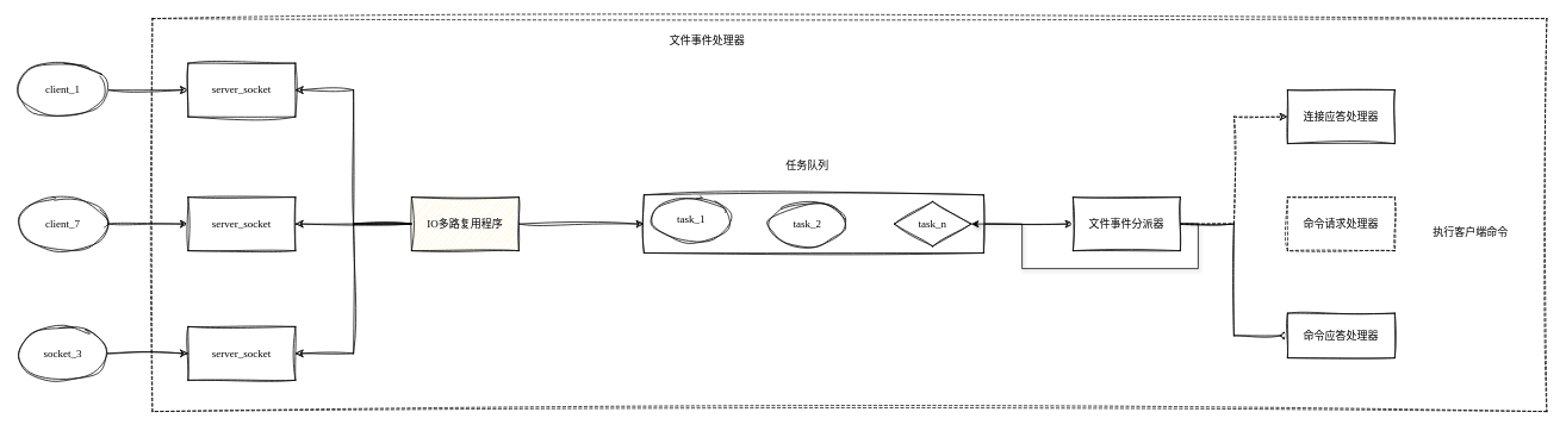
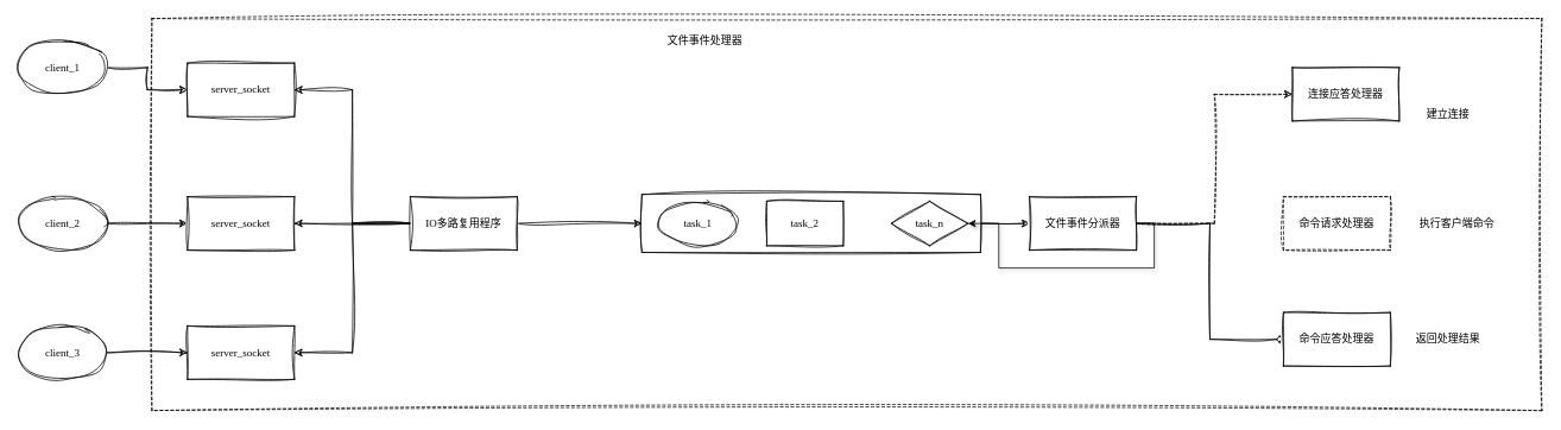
  <mxCell id="0" />
  <mxCell id="1" parent="0" />
  <mxCell id="2" value="" style="rounded=0;whiteSpace=wrap;html=1;dashed=1;sketch=1;curveFitting=1;jiggle=2;" vertex="1" parent="1"><mxGeometry x="170" y="20" width="1560" height="440" as="geometry" /></mxCell>
  <mxCell id="3" style="edgeStyle=orthogonalEdgeStyle;rounded=0;orthogonalLoop=1;jettySize=auto;html=1;exitX=1;exitY=0.5;exitDx=0;exitDy=0;exitPerimeter=0;sketch=1;curveFitting=1;jiggle=2;" parent="1" source="4" target="9" edge="1"><mxGeometry relative="1" as="geometry" /></mxCell>
- <mxCell id="4" value="&lt;font face=&quot;Comic Sans MS&quot;&gt;client_1&lt;/font&gt;" style="strokeWidth=1;html=1;shape=mxgraph.flowchart.start_1;whiteSpace=wrap;shadow=0;sketch=1;curveFitting=1;jiggle=2;" parent="1" vertex="1"><mxGeometry x="20" y="70" width="100" height="60" as="geometry" /></mxCell>
+ <mxCell id="4" value="&lt;font face=&quot;Comic Sans MS&quot;&gt;client_1&lt;/font&gt;" style="strokeWidth=1;html=1;shape=mxgraph.flowchart.start_1;whiteSpace=wrap;shadow=0;sketch=1;curveFitting=1;jiggle=2;" parent="1" vertex="1"><mxGeometry x="20" y="45" width="100" height="60" as="geometry" /></mxCell>
  <mxCell id="5" style="edgeStyle=orthogonalEdgeStyle;rounded=0;orthogonalLoop=1;jettySize=auto;html=1;exitX=1;exitY=0.5;exitDx=0;exitDy=0;exitPerimeter=0;sketch=1;curveFitting=1;jiggle=2;" parent="1" source="6" target="10" edge="1"><mxGeometry relative="1" as="geometry" /></mxCell>
- <mxCell id="6" value="&lt;font face=&quot;Comic Sans MS&quot;&gt;client_7&lt;/font&gt;" style="strokeWidth=1;html=1;shape=mxgraph.flowchart.start_1;whiteSpace=wrap;shadow=0;sketch=1;curveFitting=1;jiggle=2;" parent="1" vertex="1"><mxGeometry x="20" y="220" width="100" height="60" as="geometry" /></mxCell>
+ <mxCell id="6" value="&lt;font face=&quot;Comic Sans MS&quot;&gt;client_2&lt;/font&gt;" style="strokeWidth=1;html=1;shape=mxgraph.flowchart.start_1;whiteSpace=wrap;shadow=0;sketch=1;curveFitting=1;jiggle=2;" parent="1" vertex="1"><mxGeometry x="20" y="220" width="100" height="60" as="geometry" /></mxCell>
  <mxCell id="7" style="edgeStyle=orthogonalEdgeStyle;rounded=0;orthogonalLoop=1;jettySize=auto;html=1;exitX=1;exitY=0.5;exitDx=0;exitDy=0;exitPerimeter=0;entryX=0;entryY=0.5;entryDx=0;entryDy=0;sketch=1;curveFitting=1;jiggle=2;" parent="1" source="8" target="11" edge="1"><mxGeometry relative="1" as="geometry" /></mxCell>
- <mxCell id="8" value="&lt;font face=&quot;Comic Sans MS&quot;&gt;socket_3&lt;/font&gt;" style="strokeWidth=1;html=1;shape=mxgraph.flowchart.start_1;whiteSpace=wrap;shadow=0;sketch=1;curveFitting=1;jiggle=2;" parent="1" vertex="1"><mxGeometry x="20" y="365" width="100" height="60" as="geometry" /></mxCell>
+ <mxCell id="8" value="&lt;font face=&quot;Comic Sans MS&quot;&gt;client_3&lt;/font&gt;" style="strokeWidth=1;html=1;shape=mxgraph.flowchart.start_1;whiteSpace=wrap;shadow=0;sketch=1;curveFitting=1;jiggle=2;" parent="1" vertex="1"><mxGeometry x="20" y="365" width="100" height="60" as="geometry" /></mxCell>
  <mxCell id="9" value="&lt;font face=&quot;Comic Sans MS&quot;&gt;server_socket&lt;/font&gt;" style="rounded=0;whiteSpace=wrap;html=1;shadow=0;sketch=1;curveFitting=1;jiggle=2;" parent="1" vertex="1"><mxGeometry x="210" y="70" width="120" height="60" as="geometry" /></mxCell>
  <mxCell id="10" value="&lt;font face=&quot;Comic Sans MS&quot;&gt;server_socket&lt;/font&gt;" style="rounded=0;whiteSpace=wrap;html=1;shadow=0;sketch=1;curveFitting=1;jiggle=2;" parent="1" vertex="1"><mxGeometry x="210" y="220" width="120" height="60" as="geometry" /></mxCell>
  <mxCell id="11" value="&lt;font face=&quot;Comic Sans MS&quot;&gt;server_socket&lt;/font&gt;" style="rounded=0;whiteSpace=wrap;html=1;shadow=0;sketch=1;curveFitting=1;jiggle=2;" parent="1" vertex="1"><mxGeometry x="210" y="365" width="120" height="60" as="geometry" /></mxCell>
  <mxCell id="12" style="edgeStyle=orthogonalEdgeStyle;rounded=0;orthogonalLoop=1;jettySize=auto;html=1;exitX=0;exitY=0.5;exitDx=0;exitDy=0;entryX=1;entryY=0.5;entryDx=0;entryDy=0;sketch=1;curveFitting=1;jiggle=2;" parent="1" source="16" target="9" edge="1"><mxGeometry relative="1" as="geometry" /></mxCell>
  <mxCell id="13" style="edgeStyle=orthogonalEdgeStyle;rounded=0;orthogonalLoop=1;jettySize=auto;html=1;exitX=0;exitY=0.5;exitDx=0;exitDy=0;sketch=1;curveFitting=1;jiggle=2;" parent="1" source="16" target="10" edge="1"><mxGeometry relative="1" as="geometry" /></mxCell>
  <mxCell id="14" style="edgeStyle=orthogonalEdgeStyle;rounded=0;orthogonalLoop=1;jettySize=auto;html=1;exitX=0;exitY=0.5;exitDx=0;exitDy=0;entryX=1;entryY=0.5;entryDx=0;entryDy=0;sketch=1;curveFitting=1;jiggle=2;" parent="1" source="16" target="11" edge="1"><mxGeometry relative="1" as="geometry" /></mxCell>
  <mxCell id="15" style="edgeStyle=orthogonalEdgeStyle;rounded=0;orthogonalLoop=1;jettySize=auto;html=1;exitX=1;exitY=0.5;exitDx=0;exitDy=0;sketch=1;curveFitting=1;jiggle=2;" parent="1" source="16" target="18" edge="1"><mxGeometry relative="1" as="geometry" /></mxCell>
- <mxCell id="16" value="&lt;font face=&quot;Comic Sans MS&quot;&gt;IO多路复用程序&lt;/font&gt;" style="rounded=0;whiteSpace=wrap;html=1;shadow=0;sketch=1;curveFitting=1;jiggle=2;fillColor=#fff2cc;" parent="1" vertex="1"><mxGeometry x="460" y="220" width="120" height="60" as="geometry" /></mxCell>
+ <mxCell id="16" value="&lt;font face=&quot;Comic Sans MS&quot;&gt;IO多路复用程序&lt;/font&gt;" style="rounded=0;whiteSpace=wrap;html=1;shadow=0;sketch=1;curveFitting=1;jiggle=2;" parent="1" vertex="1"><mxGeometry x="460" y="220" width="120" height="60" as="geometry" /></mxCell>
  <mxCell id="17" style="edgeStyle=orthogonalEdgeStyle;rounded=0;orthogonalLoop=1;jettySize=auto;html=1;exitX=1;exitY=0.5;exitDx=0;exitDy=0;sketch=1;curveFitting=1;jiggle=2;" parent="1" source="18" target="25" edge="1"><mxGeometry relative="1" as="geometry" /></mxCell>
  <mxCell id="18" value="" style="rounded=0;whiteSpace=wrap;html=1;shadow=0;sketch=1;curveFitting=1;jiggle=2;" parent="1" vertex="1"><mxGeometry x="720" y="217.5" width="380" height="65" as="geometry" /></mxCell>
- <mxCell id="19" value="&lt;font face=&quot;Comic Sans MS&quot;&gt;task_1&lt;/font&gt;" style="ellipse;whiteSpace=wrap;html=1;sketch=1;curveFitting=1;jiggle=2;" parent="1" vertex="1"><mxGeometry x="730" y="220" width="86" height="50" as="geometry" /></mxCell>
- <mxCell id="20" value="&lt;font face=&quot;Comic Sans MS&quot;&gt;task_2&lt;/font&gt;" style="ellipse;whiteSpace=wrap;html=1;sketch=1;curveFitting=1;jiggle=2;" parent="1" vertex="1"><mxGeometry x="860" y="225" width="86" height="50" as="geometry" /></mxCell>
+ <mxCell id="19" value="&lt;font face=&quot;Comic Sans MS&quot;&gt;task_1&lt;/font&gt;" style="ellipse;whiteSpace=wrap;html=1;sketch=1;curveFitting=1;jiggle=2;" parent="1" vertex="1"><mxGeometry x="740" y="225" width="86" height="50" as="geometry" /></mxCell>
+ <mxCell id="20" value="&lt;font face=&quot;Comic Sans MS&quot;&gt;task_2&lt;/font&gt;" style="whiteSpace=wrap;html=1;sketch=1;curveFitting=1;jiggle=2;rounded=0;" parent="1" vertex="1"><mxGeometry x="860" y="225" width="86" height="50" as="geometry" /></mxCell>
  <mxCell id="21" value="&lt;font face=&quot;Comic Sans MS&quot;&gt;task_n&lt;/font&gt;" style="rhombus;whiteSpace=wrap;html=1;sketch=1;curveFitting=1;jiggle=2;" parent="1" vertex="1"><mxGeometry x="1000" y="225" width="86" height="50" as="geometry" /></mxCell>
  <mxCell id="22" style="edgeStyle=orthogonalEdgeStyle;rounded=0;orthogonalLoop=1;jettySize=auto;html=1;exitX=1;exitY=0.5;exitDx=0;exitDy=0;entryX=0;entryY=0.5;entryDx=0;entryDy=0;sketch=1;curveFitting=1;jiggle=2;dashed=1;" parent="1" source="25" target="26" edge="1"><mxGeometry relative="1" as="geometry" /></mxCell>
  <mxCell id="23" style="edgeStyle=orthogonalEdgeStyle;rounded=0;orthogonalLoop=1;jettySize=auto;html=1;exitX=1;exitY=0.5;exitDx=0;exitDy=0;shadow=1;" parent="1" source="25" target="21" edge="1"><mxGeometry relative="1" as="geometry" /></mxCell>
  <mxCell id="24" style="edgeStyle=orthogonalEdgeStyle;rounded=0;orthogonalLoop=1;jettySize=auto;html=1;exitX=1;exitY=0.5;exitDx=0;exitDy=0;entryX=0;entryY=0.5;entryDx=0;entryDy=0;shadow=0;sketch=1;curveFitting=1;jiggle=2;endArrow=diamond;" parent="1" source="25" target="28" edge="1"><mxGeometry relative="1" as="geometry" /></mxCell>
- <mxCell id="25" value="&lt;font face=&quot;Comic Sans MS&quot;&gt;文件事件分派器&lt;/font&gt;" style="rounded=0;whiteSpace=wrap;html=1;shadow=0;sketch=1;curveFitting=1;jiggle=2;" parent="1" vertex="1"><mxGeometry x="1200" y="220" width="120" height="60" as="geometry" /></mxCell>
- <mxCell id="26" value="&lt;font face=&quot;Comic Sans MS&quot;&gt;连接应答处理器&lt;/font&gt;" style="rounded=0;whiteSpace=wrap;html=1;shadow=0;sketch=1;curveFitting=1;jiggle=2;" parent="1" vertex="1"><mxGeometry x="1440" y="100" width="120" height="60" as="geometry" /></mxCell>
+ <mxCell id="25" value="&lt;font face=&quot;Comic Sans MS&quot;&gt;文件事件分派器&lt;/font&gt;" style="rounded=0;whiteSpace=wrap;html=1;shadow=0;sketch=1;curveFitting=1;jiggle=2;" parent="1" vertex="1"><mxGeometry x="1155" y="220" width="120" height="60" as="geometry" /></mxCell>
+ <mxCell id="26" value="&lt;font face=&quot;Comic Sans MS&quot;&gt;连接应答处理器&lt;/font&gt;" style="rounded=0;whiteSpace=wrap;html=1;shadow=0;sketch=1;curveFitting=1;jiggle=2;" parent="1" vertex="1"><mxGeometry x="1450" y="75" width="120" height="60" as="geometry" /></mxCell>
  <mxCell id="27" value="&lt;font face=&quot;Comic Sans MS&quot;&gt;命令请求处理器&lt;/font&gt;" style="rounded=0;whiteSpace=wrap;html=1;shadow=0;sketch=1;curveFitting=1;jiggle=2;dashed=1;" parent="1" vertex="1"><mxGeometry x="1440" y="220" width="120" height="60" as="geometry" /></mxCell>
- <mxCell id="28" value="&lt;font face=&quot;Comic Sans MS&quot;&gt;命令应答处理器&lt;/font&gt;" style="rounded=0;whiteSpace=wrap;html=1;shadow=0;sketch=1;curveFitting=1;jiggle=2;" parent="1" vertex="1"><mxGeometry x="1440" y="350" width="120" height="50" as="geometry" /></mxCell>
- <mxCell id="29" value="任务队列" style="text;html=1;strokeColor=none;fillColor=none;align=center;verticalAlign=middle;whiteSpace=wrap;rounded=0;" parent="1" vertex="1"><mxGeometry x="793" y="170" width="220" height="30" as="geometry" /></mxCell>
- <mxCell id="31" value="执行客户端命令" style="text;html=1;strokeColor=none;fillColor=none;align=center;verticalAlign=middle;whiteSpace=wrap;rounded=0;" parent="1" vertex="1"><mxGeometry x="1600" y="247.5" width="90" height="25" as="geometry" /></mxCell>
+ <mxCell id="28" value="&lt;font face=&quot;Comic Sans MS&quot;&gt;命令应答处理器&lt;/font&gt;" style="rounded=0;whiteSpace=wrap;html=1;shadow=0;sketch=1;curveFitting=1;jiggle=2;" parent="1" vertex="1"><mxGeometry x="1440" y="350" width="120" height="60" as="geometry" /></mxCell>
+ <mxCell id="30" value="建立连接" style="text;html=1;strokeColor=none;fillColor=none;align=center;verticalAlign=middle;whiteSpace=wrap;rounded=0;" parent="1" vertex="1"><mxGeometry x="1580" y="115" width="90" height="25" as="geometry" /></mxCell>
+ <mxCell id="31" value="执行客户端命令" style="text;html=1;strokeColor=none;fillColor=none;align=center;verticalAlign=middle;whiteSpace=wrap;rounded=0;" parent="1" vertex="1"><mxGeometry x="1590" y="237.5" width="90" height="25" as="geometry" /></mxCell>
+ <mxCell id="32" value="返回处理结果" style="text;html=1;strokeColor=none;fillColor=none;align=center;verticalAlign=middle;whiteSpace=wrap;rounded=0;" parent="1" vertex="1"><mxGeometry x="1580" y="367.5" width="90" height="25" as="geometry" /></mxCell>
  <mxCell id="33" value="文件事件处理器" style="text;html=1;strokeColor=none;fillColor=none;align=center;verticalAlign=middle;whiteSpace=wrap;rounded=0;" vertex="1" parent="1"><mxGeometry x="721" y="30" width="140" height="30" as="geometry" /></mxCell>
